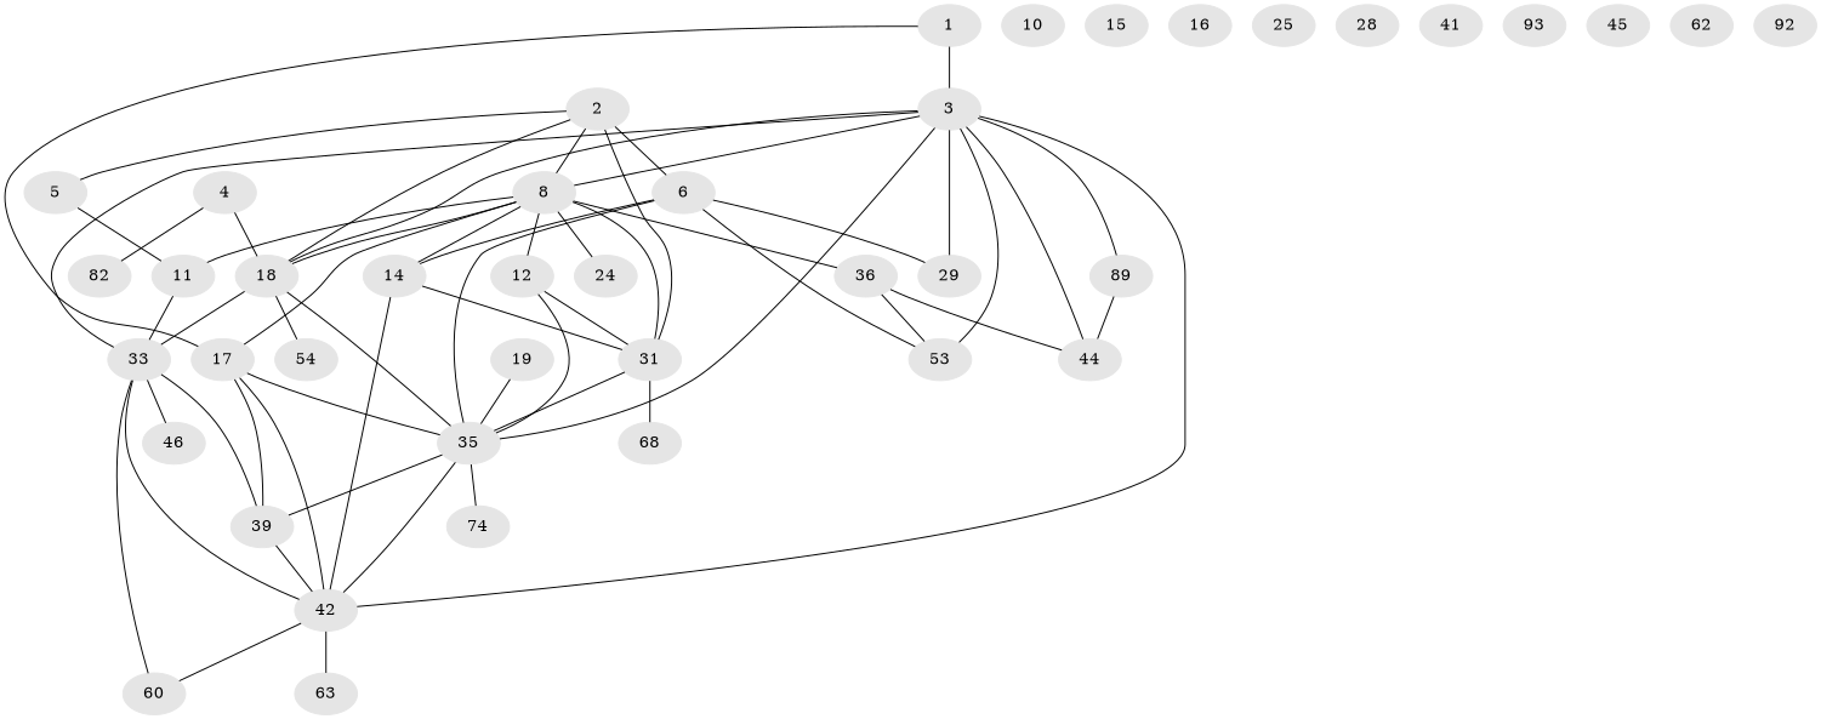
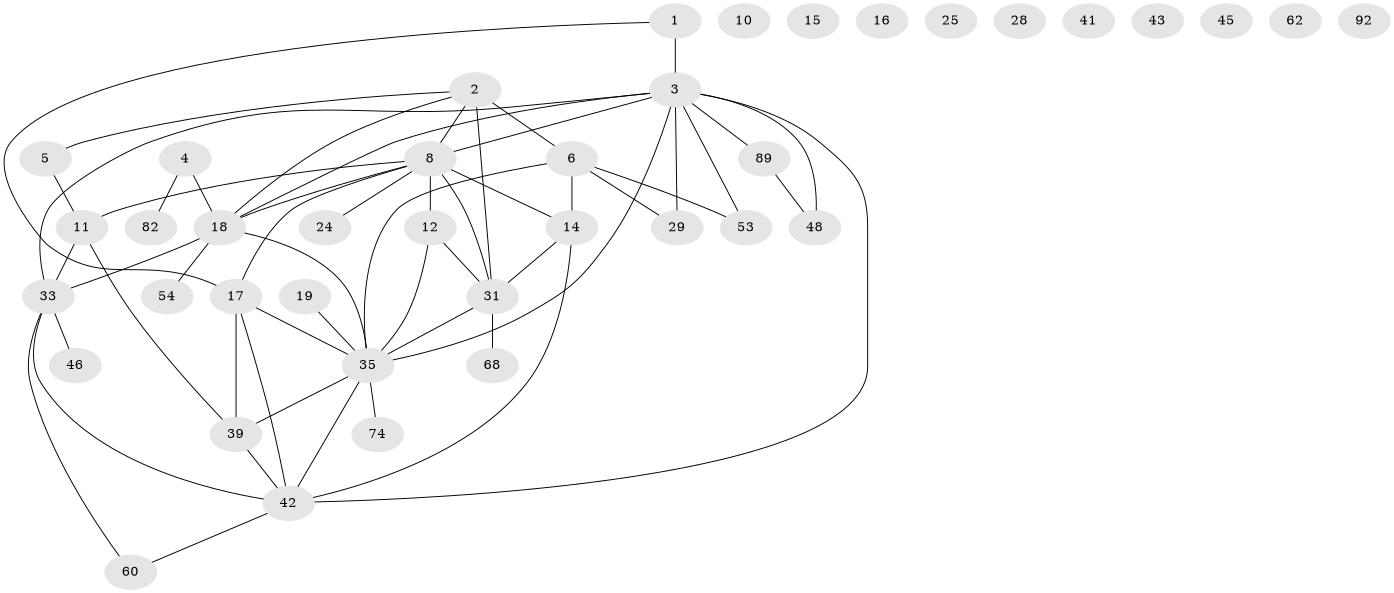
  graph {
    node [color=gray90 style=filled]
    3 [super="+27+57+20+76"]
    8 [super="+91+77+13"]
    18 [super="+94+40"]
    29 [super="+101"]
    33 [super="+52+78"]
    35 [super="+38+37"]
    42 [super="+87+106"]
-   48 [super="+98" label=44]
+   48 [super="+98"]
    53 [super="+83+100"]
    89
    1
    17 [super="+22"]
    39 [super="+55+104"]
    2 [super="+9+21"]
    5 [super="+7+61"]
    6 [super="+34+49+23+30"]
    31 [super="+44+47"]
    11 [super="+95"]
    14 [super="+69"]
    12 [super="+58+32+81"]
    24
-   36 [super="+59"]
    54
    68
    46
    60 [super="+72+65"]
    74 [super="+84"]
-   63
    4 [super="+73+56+80"]
    82
    10
    15
    16
    19 [super="+79"]
    25
    28
    41
-   43 [label=93]
+   43
    45 [super="+50"]
    62
    92
    3 -- 8
    3 -- 18
    3 -- 29
    3 -- 33
    3 -- 35
    3 -- 42
    3 -- 48
    3 -- 53 [weight=2]
    3 -- 89
    8 -- 18
    8 -- 17
    8 -- 31
    8 -- 11
    8 -- 14
    8 -- 12
    8 -- 24
-   8 -- 36
    18 -- 33
    18 -- 35
    18 -- 54
    33 -- 42
-   33 -- 39
+   11 -- 39
    33 -- 46
    33 -- 60
    35 -- 42
    35 -- 39 [weight=2]
    35 -- 74
    42 -- 60
-   42 -- 63
    89 -- 48 [weight=2]
    1 -- 3 [weight=2]
    1 -- 17
    17 -- 35 [weight=2]
    17 -- 42
    17 -- 39
    39 -- 42
    2 -- 8
    2 -- 18
    2 -- 5
    2 -- 6 [weight=2]
    2 -- 31
    5 -- 11
    6 -- 29
    6 -- 35
    6 -- 53
    6 -- 14 [weight=2]
    31 -- 35
    31 -- 68
    11 -- 33
    14 -- 42
    14 -- 31 [weight=2]
    12 -- 35 [weight=3]
    12 -- 31
-   36 -- 48
-   36 -- 53
    4 -- 18
    4 -- 82
    19 -- 35
  }
